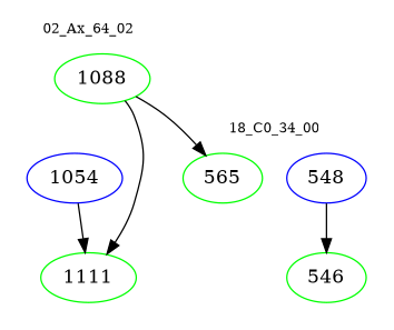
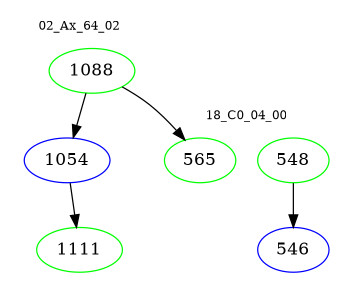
  digraph {
    node [color=green]
    edge [color=black]
    n1 [label=1088]
    n2 [color=blue label=1054]
    n3 [label=1111]
-   n4 [color=blue label=548]
-   n5 [label=546]
+   n4 [label=548]
+   n5 [color=blue label=546]
    n6 [label=565]
    subgraph cluster_1 {
      color=white
      fontsize=10
      label="02_Ax_64_02"
      n1
      n2
      n3
    }
    subgraph cluster_2 {
      color=white
      fontsize=10
-     label="18_C0_34_00"
+     label="18_C0_04_00"
      n4
      n5
      n6
    }
-   n1 -> n3
+   n1 -> n2
    n1 -> n6
    n2 -> n3
    n4 -> n5
  }
